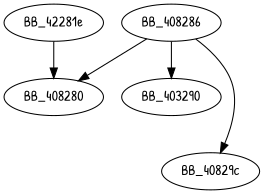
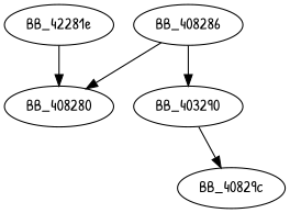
  digraph {
    fontname="Patrick Hand"
    node [fontname="Patrick Hand"]
    edge [fontname="Patrick Hand"]
    BB_408286
    BB_408280
    n3 [label=BB_403290]
    BB_40829c
    BB_42281e
    BB_408286 -> BB_408280
    BB_408286 -> n3
-   BB_408286 -> BB_40829c
+   n3 -> BB_40829c
    BB_42281e -> BB_408280
  }
